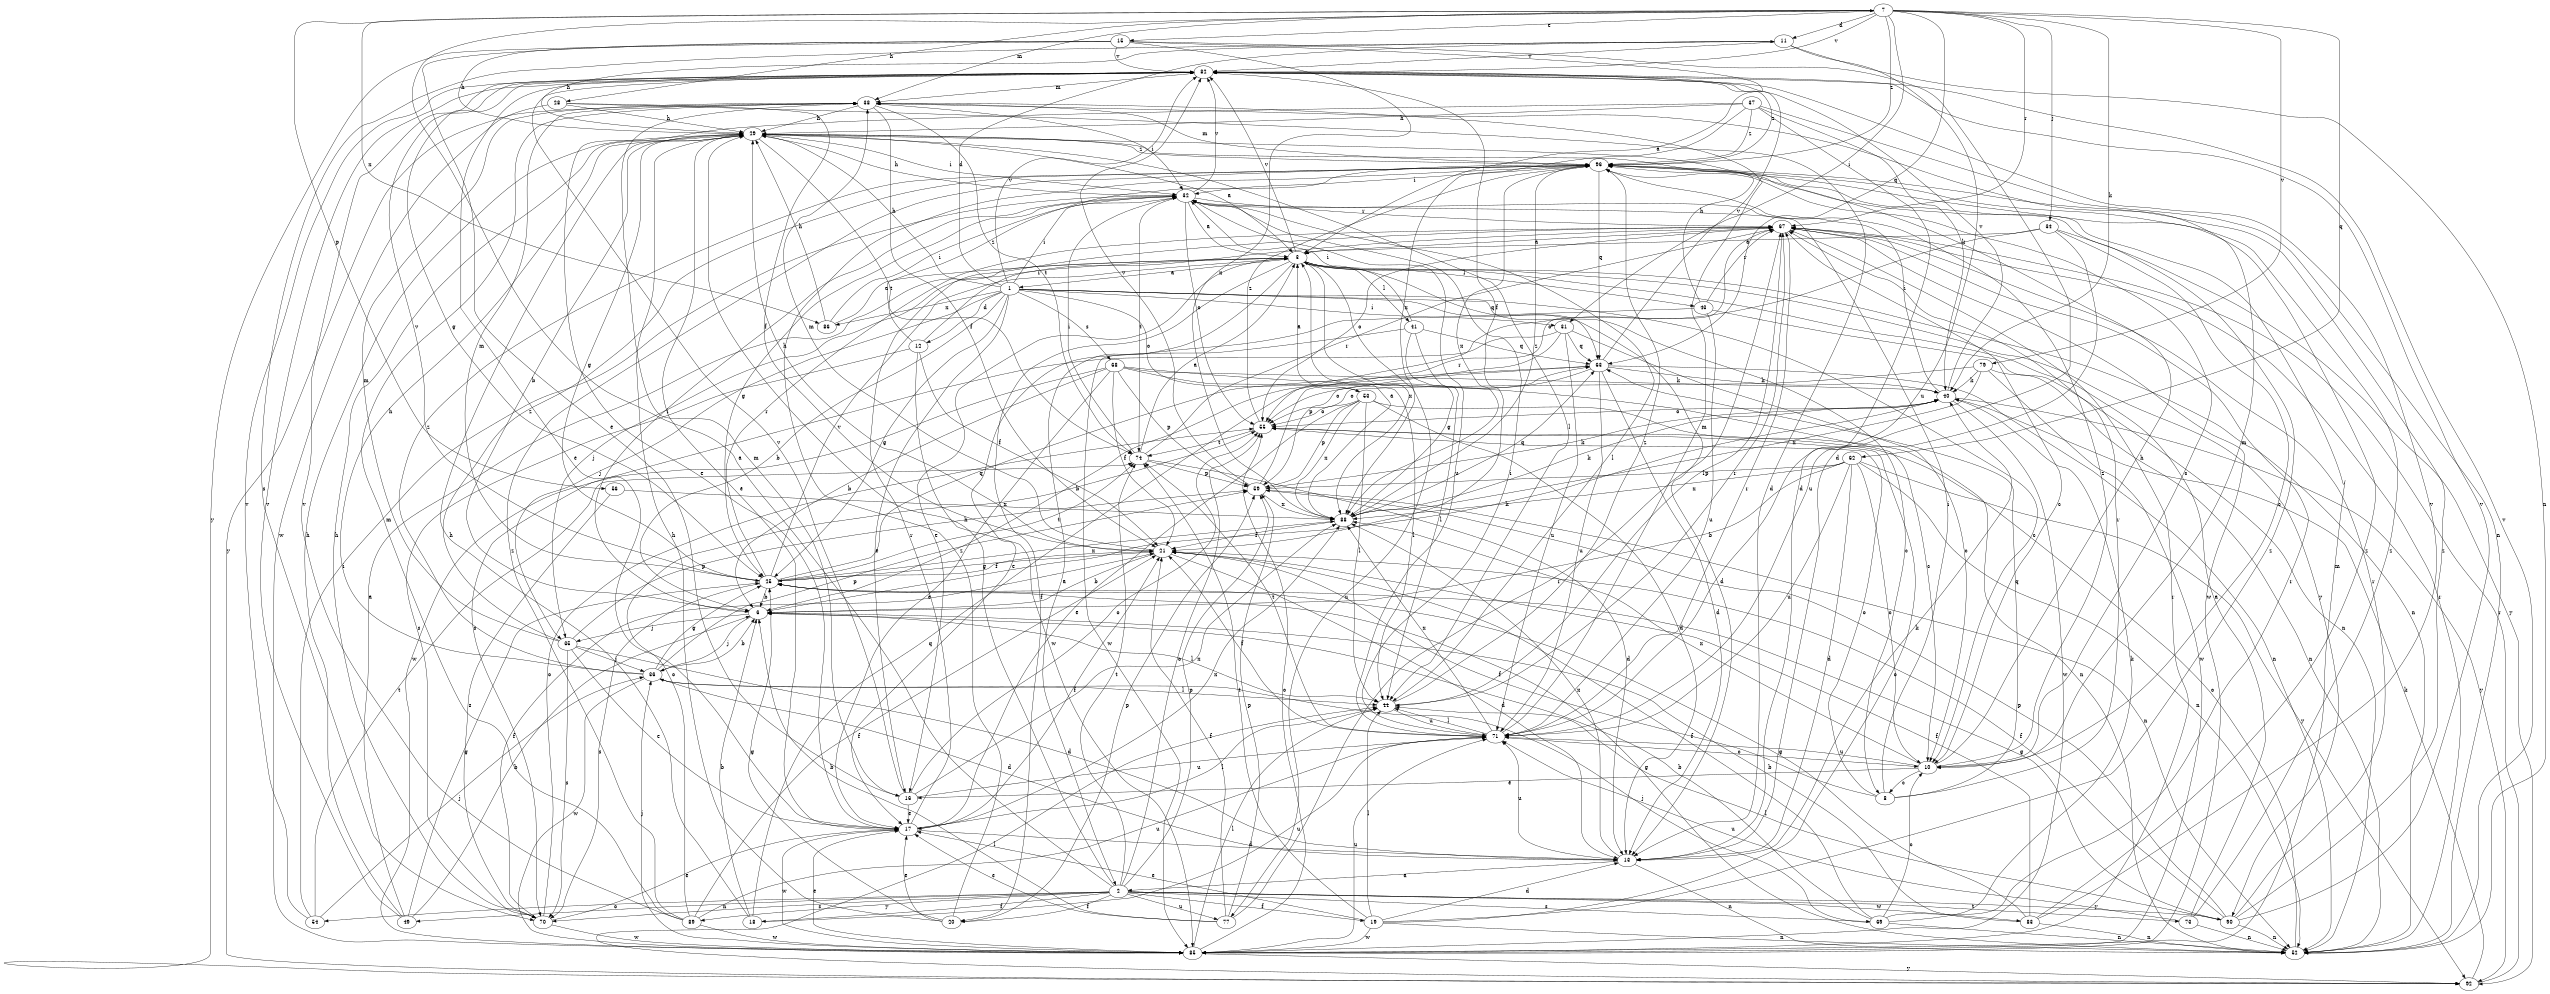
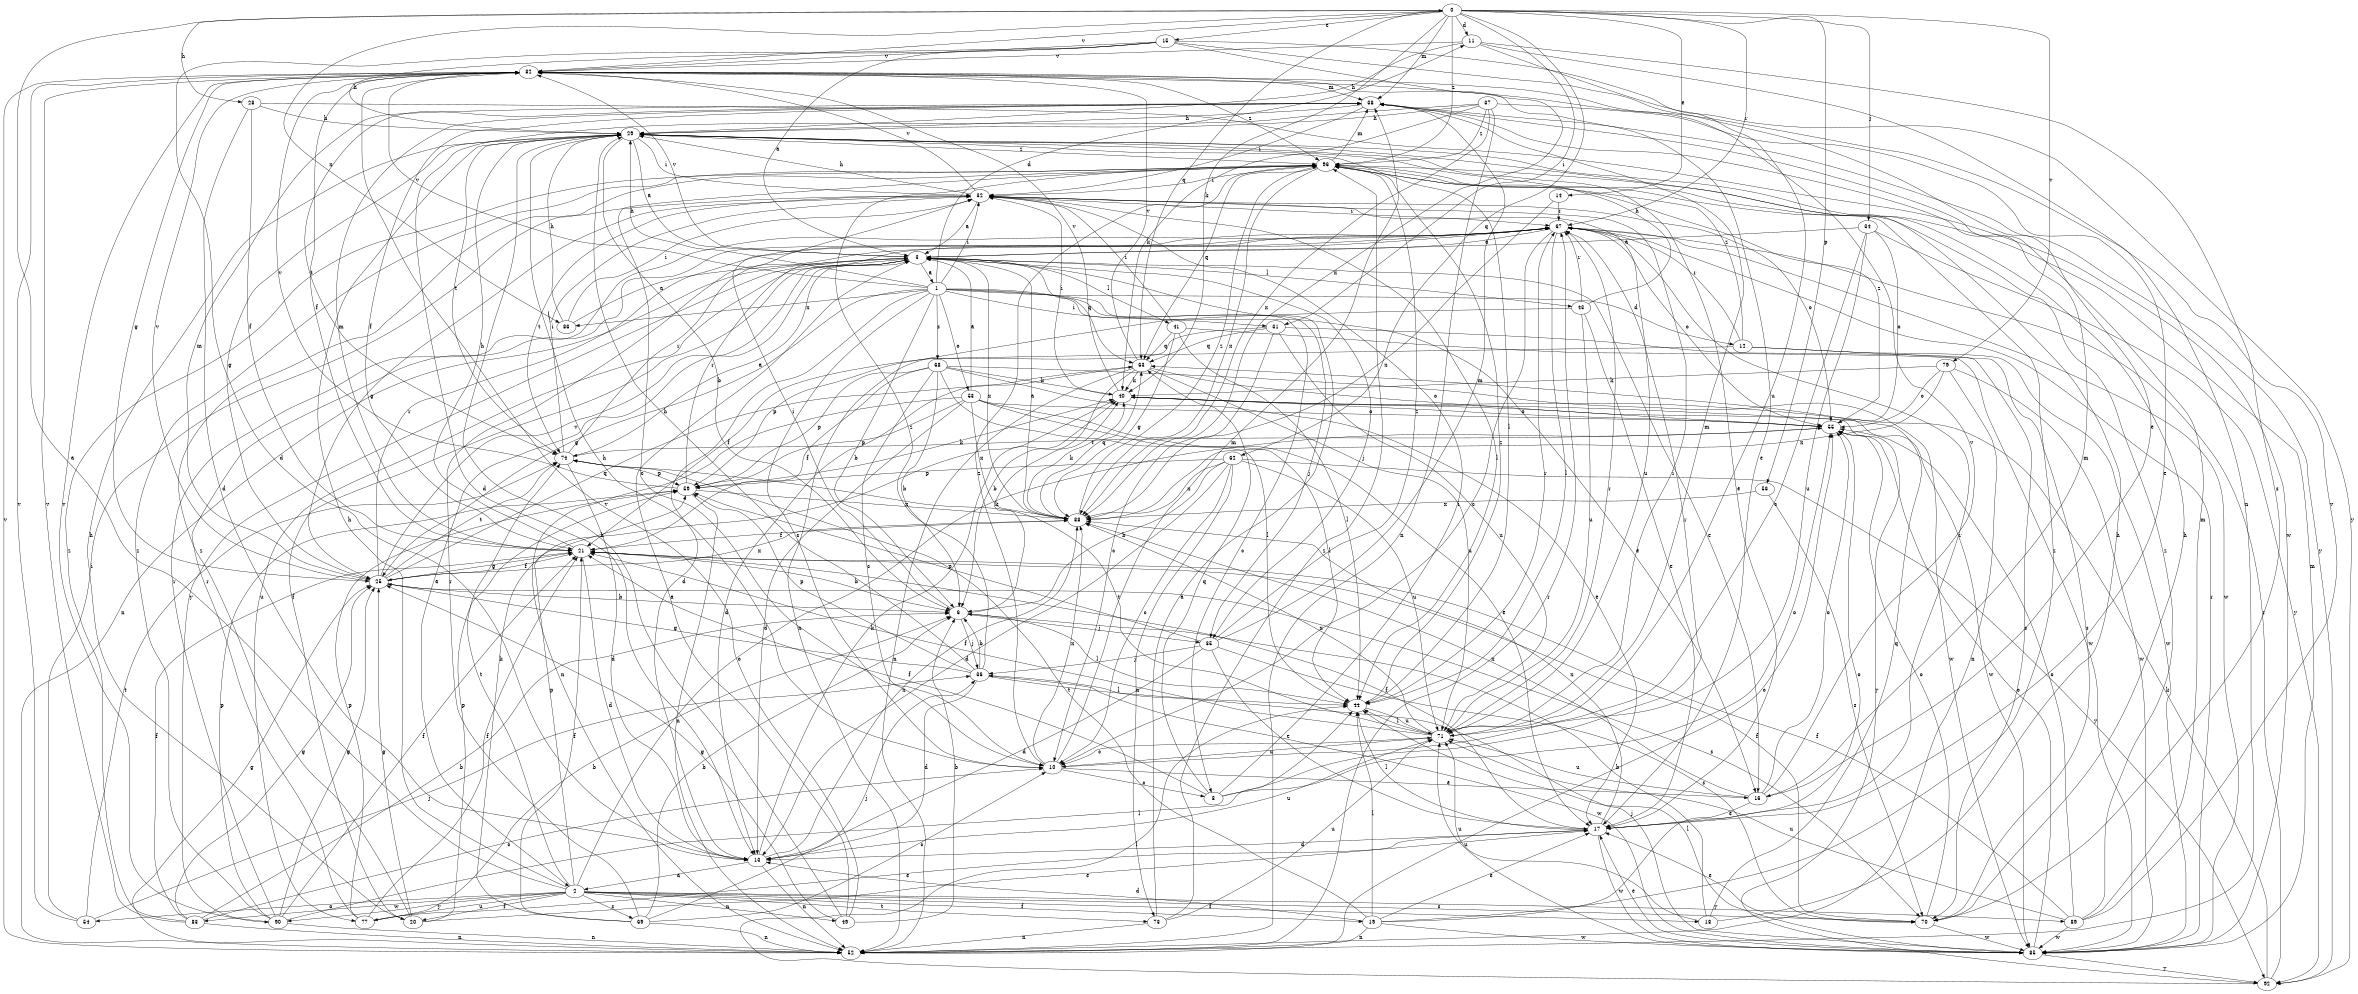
  strict digraph {
-   0 [label=7]
+   0
    11
+   14
    15
    28
    31
    34
    40
    n9 [label=38]
    56
    62
    63
    67
    79
    82
    86
    96
    29
    70
    52
    n21 [label=71]
    88
    13
    16
    3
    92
    21
    85
    10
    59
    55
    37
    17
    32
    74
    6
    44
    25
    1
    8
    12
    35
    53
    68
    36
    2
    18
    19
    20
    49
    54
    69
    73
    77
    83
    89
    90
    41
    43
    0 -> 11 [label=d]
+   0 -> 14 [label=e]
    0 -> 15 [label=e]
    0 -> 28 [label=h]
    0 -> 31 [label=i]
    0 -> 34 [label=j]
    0 -> 40 [label=k]
    0 -> n9 [label=m]
    0 -> 56 [label=p]
    0 -> 62 [label=q]
    0 -> 63 [label=q]
    0 -> 67 [label=r]
    0 -> 79 [label=v]
    0 -> 82 [label=v]
    0 -> 86 [label=x]
    0 -> 96 [label=z]
    11 -> 82 [label=v]
    11 -> 29 [label=h]
    11 -> 70 [label=s]
    11 -> 52 [label=n]
    11 -> n21 [label=u]
+   14 -> 67 [label=r]
+   14 -> 88 [label=x]
    15 -> 82 [label=v]
    15 -> 29 [label=h]
    15 -> 88 [label=x]
    15 -> 13 [label=d]
    15 -> 16 [label=e]
    15 -> 3 [label=a]
    15 -> 92 [label=y]
    28 -> 29 [label=h]
    28 -> 13 [label=d]
    28 -> 21 [label=f]
    28 -> 85 [label=w]
    31 -> 63 [label=q]
    31 -> 70 [label=s]
    31 -> n21 [label=u]
    31 -> 10 [label=c]
    31 -> 59 [label=p]
    34 -> n21 [label=u]
    34 -> 3 [label=a]
    34 -> 92 [label=y]
    34 -> 10 [label=c]
    34 -> 55 [label=o]
    40 -> 82 [label=v]
    40 -> 92 [label=y]
    40 -> 85 [label=w]
    40 -> 55 [label=o]
    40 -> 32 [label=i]
    n9 -> 29 [label=h]
    n9 -> 92 [label=y]
    n9 -> 21 [label=f]
    n9 -> 32 [label=i]
    n9 -> 74 [label=t]
    56 -> 70 [label=s]
    56 -> 88 [label=x]
-   62 -> 52 [label=n]
+   62 -> 73 [label=n]
    62 -> n21 [label=u]
    62 -> 88 [label=x]
    62 -> 13 [label=d]
    62 -> 92 [label=y]
    62 -> 10 [label=c]
    62 -> 59 [label=p]
    62 -> 6 [label=b]
    63 -> 40 [label=k]
    63 -> 82 [label=v]
    63 -> 52 [label=n]
    63 -> n21 [label=u]
    63 -> 13 [label=d]
    63 -> 55 [label=o]
    63 -> 6 [label=b]
    67 -> 3 [label=a]
    67 -> 85 [label=w]
    67 -> 10 [label=c]
    67 -> 55 [label=o]
    67 -> 44 [label=l]
    79 -> 40 [label=k]
    79 -> 52 [label=n]
    79 -> 88 [label=x]
    79 -> 85 [label=w]
    79 -> 55 [label=o]
    82 -> n9 [label=m]
    82 -> 96 [label=z]
    82 -> 21 [label=f]
    82 -> 17 [label=e]
    82 -> 25 [label=g]
    86 -> 29 [label=h]
    86 -> 3 [label=a]
    86 -> 32 [label=i]
    96 -> n9 [label=m]
    96 -> 63 [label=q]
    96 -> 88 [label=x]
    96 -> 85 [label=m]
    96 -> 10 [label=c]
    96 -> 32 [label=i]
    29 -> 96 [label=z]
    29 -> 3 [label=a]
    29 -> 17 [label=e]
    29 -> 32 [label=i]
    29 -> 74 [label=t]
    29 -> 6 [label=b]
    29 -> 44 [label=l]
    29 -> 25 [label=g]
    70 -> 29 [label=h]
    70 -> 21 [label=f]
    70 -> 85 [label=w]
    70 -> 55 [label=o]
    70 -> 17 [label=e]
    52 -> 67 [label=r]
    52 -> 82 [label=v]
    52 -> 55 [label=o]
    52 -> 25 [label=g]
    n21 -> n9 [label=m]
    n21 -> 67 [label=r]
    n21 -> 88 [label=x]
    n21 -> 21 [label=f]
    n21 -> 10 [label=c]
    n21 -> 32 [label=i]
    n21 -> 74 [label=t]
    n21 -> 44 [label=l]
    88 -> 40 [label=k]
    88 -> 63 [label=q]
    88 -> 96 [label=z]
    88 -> 3 [label=a]
    88 -> 21 [label=f]
    13 -> 40 [label=k]
    13 -> 52 [label=n]
    13 -> n21 [label=u]
    13 -> 88 [label=x]
    13 -> 2 [label=a]
    16 -> n9 [label=m]
    16 -> 82 [label=v]
    16 -> n21 [label=u]
    16 -> 88 [label=x]
    16 -> 55 [label=o]
    16 -> 17 [label=e]
    3 -> 63 [label=q]
    3 -> 82 [label=v]
    3 -> 52 [label=n]
    3 -> 88 [label=x]
    3 -> 16 [label=e]
    3 -> 1 [label=a]
    3 -> 35 [label=j]
    3 -> 2 [label=a]
    3 -> 20 [label=f]
    3 -> 77 [label=u]
    3 -> 90 [label=y]
    3 -> 41 [label=l]
    3 -> 43 [label=l]
    92 -> 40 [label=k]
    92 -> 67 [label=r]
    92 -> 44 [label=l]
    21 -> n9 [label=m]
    21 -> 29 [label=h]
    21 -> 13 [label=d]
    21 -> 6 [label=b]
    21 -> 25 [label=g]
    85 -> 67 [label=r]
    85 -> n21 [label=u]
    85 -> 92 [label=y]
    85 -> 55 [label=o]
    85 -> 17 [label=e]
    85 -> 44 [label=l]
    85 -> 36 [label=j]
    10 -> n9 [label=m]
    10 -> 96 [label=z]
    10 -> 29 [label=h]
    10 -> n21 [label=u]
    10 -> 88 [label=x]
    10 -> 16 [label=e]
    10 -> 8 [label=c]
    59 -> 40 [label=k]
    59 -> 67 [label=r]
    59 -> 82 [label=v]
    59 -> 52 [label=n]
    59 -> 88 [label=x]
    55 -> 96 [label=z]
    55 -> 74 [label=t]
    37 -> 40 [label=k]
    37 -> 96 [label=z]
    37 -> 29 [label=h]
    37 -> 52 [label=n]
    37 -> 88 [label=x]
    37 -> 13 [label=d]
    37 -> 17 [label=e]
    17 -> 67 [label=r]
    17 -> 88 [label=x]
    17 -> 13 [label=d]
    17 -> 21 [label=f]
    17 -> 85 [label=w]
    17 -> 44 [label=l]
    32 -> 67 [label=r]
    32 -> 82 [label=v]
    32 -> 29 [label=h]
    32 -> n21 [label=u]
    32 -> 3 [label=a]
    32 -> 55 [label=o]
    32 -> 74 [label=t]
    32 -> 44 [label=l]
    32 -> 25 [label=g]
    74 -> 67 [label=r]
    74 -> 13 [label=d]
    74 -> 3 [label=a]
    74 -> 59 [label=p]
    74 -> 32 [label=i]
    6 -> 40 [label=k]
    6 -> 32 [label=i]
    6 -> 44 [label=l]
    6 -> 35 [label=j]
    6 -> 36 [label=j]
    44 -> 67 [label=r]
    44 -> 96 [label=z]
    44 -> n21 [label=u]
    25 -> n9 [label=m]
    25 -> 63 [label=q]
    25 -> 67 [label=r]
    25 -> 82 [label=v]
    25 -> 70 [label=s]
    25 -> 88 [label=x]
    25 -> 3 [label=v]
    25 -> 21 [label=f]
    25 -> 74 [label=t]
    25 -> 6 [label=b]
    1 -> 11 [label=d]
    1 -> 31 [label=i]
    1 -> 82 [label=v]
    1 -> 86 [label=x]
    1 -> 29 [label=h]
    1 -> 13 [label=d]
    1 -> 16 [label=e]
    1 -> 10 [label=c]
    1 -> 32 [label=i]
    1 -> 6 [label=b]
    1 -> 25 [label=g]
    1 -> 8 [label=c]
    1 -> 12 [label=d]
    1 -> 35 [label=j]
    1 -> 53 [label=o]
    1 -> 68 [label=s]
    8 -> 63 [label=q]
    8 -> 67 [label=r]
    8 -> 21 [label=f]
    8 -> 55 [label=o]
    8 -> 32 [label=i]
    12 -> 67 [label=r]
    12 -> 96 [label=z]
    12 -> 70 [label=s]
    12 -> 21 [label=f]
    12 -> 85 [label=w]
    35 -> n9 [label=m]
    35 -> 96 [label=z]
    35 -> 70 [label=s]
    35 -> 13 [label=d]
    35 -> 59 [label=p]
    35 -> 17 [label=e]
    35 -> 36 [label=j]
    53 -> 52 [label=n]
    53 -> 88 [label=x]
    53 -> 13 [label=d]
    53 -> 3 [label=a]
    53 -> 59 [label=p]
    53 -> 55 [label=o]
    53 -> 17 [label=e]
    53 -> 44 [label=l]
    68 -> 40 [label=k]
    68 -> 21 [label=f]
    68 -> 85 [label=w]
    68 -> 10 [label=c]
    68 -> 59 [label=p]
    68 -> 17 [label=e]
    68 -> 6 [label=b]
    68 -> 44 [label=l]
    36 -> 96 [label=z]
    36 -> 29 [label=h]
    36 -> 13 [label=d]
    36 -> 85 [label=w]
    36 -> 59 [label=p]
    36 -> 6 [label=b]
    36 -> 44 [label=l]
    36 -> 25 [label=g]
    2 -> 0 [label=a]
    2 -> 29 [label=h]
    2 -> 70 [label=s]
    2 -> 59 [label=p]
    2 -> 55 [label=o]
    2 -> 74 [label=t]
    2 -> 18 [label=f]
    2 -> 19 [label=f]
    2 -> 20 [label=f]
    2 -> 49 [label=n]
    2 -> 54 [label=o]
    2 -> 69 [label=s]
    2 -> 73 [label=t]
    2 -> 77 [label=u]
    2 -> 83 [label=w]
    2 -> 89 [label=y]
    2 -> 90 [label=y]
    18 -> 63 [label=q]
    18 -> 29 [label=h]
    18 -> n21 [label=u]
    18 -> 6 [label=b]
    19 -> 96 [label=z]
    19 -> 52 [label=n]
    19 -> 13 [label=d]
    19 -> 85 [label=w]
    19 -> 55 [label=o]
    19 -> 17 [label=e]
    19 -> 74 [label=t]
    19 -> 44 [label=l]
    20 -> 96 [label=z]
    20 -> 29 [label=h]
    20 -> 59 [label=p]
    20 -> 17 [label=e]
    20 -> 25 [label=g]
    49 -> 82 [label=v]
    49 -> 29 [label=h]
    49 -> 3 [label=a]
    49 -> 6 [label=b]
    49 -> 25 [label=g]
    54 -> 82 [label=v]
    54 -> 32 [label=i]
    54 -> 74 [label=t]
    54 -> 36 [label=j]
    69 -> 40 [label=k]
    69 -> 67 [label=r]
    69 -> 52 [label=n]
    69 -> 21 [label=f]
    69 -> 10 [label=c]
    69 -> 6 [label=b]
    69 -> 36 [label=j]
    73 -> 96 [label=z]
    73 -> 52 [label=n]
    73 -> n21 [label=u]
    73 -> 3 [label=a]
    77 -> 67 [label=r]
    77 -> 21 [label=f]
    77 -> 59 [label=p]
    77 -> 17 [label=e]
    77 -> 6 [label=b]
    83 -> 82 [label=v]
    83 -> 96 [label=z]
    83 -> 52 [label=n]
    83 -> 21 [label=f]
+   83 -> 10 [label=c]
    83 -> 6 [label=b]
    83 -> 25 [label=g]
    89 -> n9 [label=m]
    89 -> 82 [label=v]
    89 -> 96 [label=z]
    89 -> n21 [label=u]
    89 -> 21 [label=f]
    89 -> 85 [label=w]
    89 -> 55 [label=o]
    90 -> 67 [label=r]
    90 -> 82 [label=v]
    90 -> 96 [label=z]
    90 -> 52 [label=n]
    90 -> 21 [label=f]
    90 -> 59 [label=p]
    90 -> 44 [label=l]
    90 -> 25 [label=g]
    41 -> 63 [label=q]
    41 -> 88 [label=g]
    41 -> 85 [label=w]
    41 -> 32 [label=i]
    41 -> 44 [label=l]
    43 -> 67 [label=r]
    43 -> 29 [label=h]
    43 -> 52 [label=n]
    43 -> n21 [label=u]
    43 -> 17 [label=e]
  }
